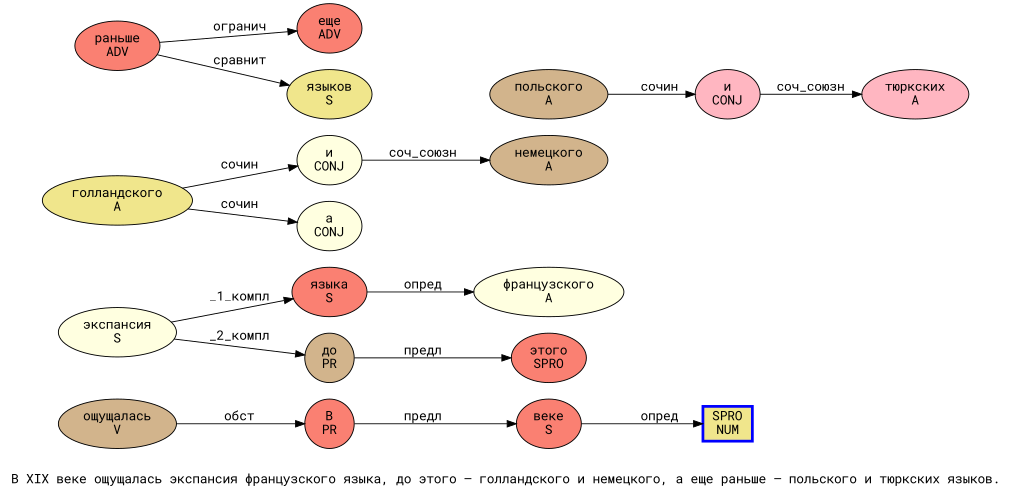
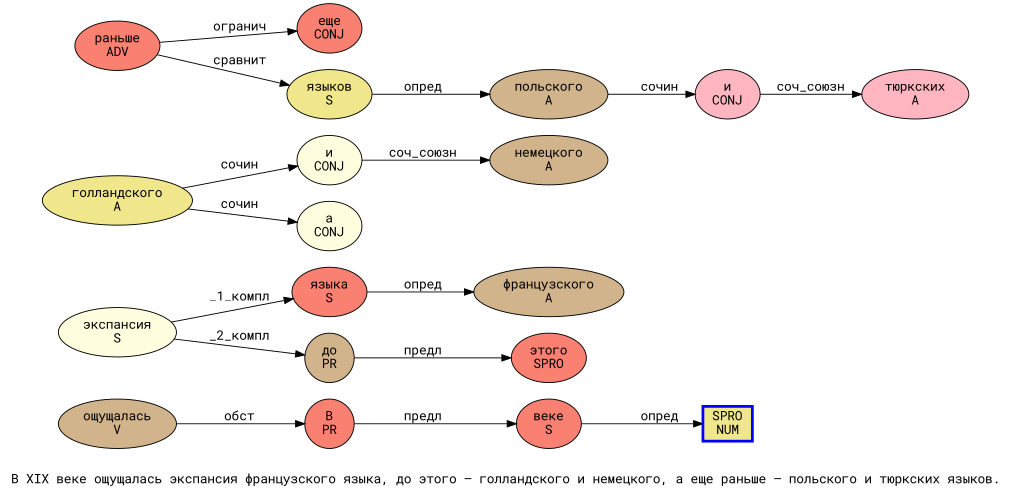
  digraph {
    fontname="Roboto Mono"
    label="В XIX веке ощущалась экспансия французского языка, до этого — голландского и немецкого, а еще раньше — польского и тюркских языков."
    rankdir=LR
    node [fillcolor=salmon fontname="Roboto Mono" penwidth=1 shape=ellipse style=filled]
    edge [fontname="Roboto Mono"]
    n1 [label="В\nPR"]
    n2 [label="веке\nS"]
    n3 [color=blue fillcolor=khaki label="SPRO\nNUM" penwidth=3 shape=box]
    n4 [fillcolor=tan label="ощущалась\nV"]
    n5 [fillcolor=lightyellow label="экспансия\nS"]
    n6 [label="языка\nS"]
    n7 [fillcolor=tan label="до\nPR"]
-   n8 [fillcolor=lightyellow label="французского\nA"]
+   n8 [fillcolor=tan label="французского\nA"]
    n9 [label="этого\nSPRO"]
    n10 [fillcolor=khaki label="голландского\nA"]
    n11 [fillcolor=lightyellow label="и\nCONJ"]
    n12 [fillcolor=lightyellow label="а\nCONJ"]
    n13 [fillcolor=tan label="немецкого\nA"]
-   n14 [label="еще\nADV"]
+   n14 [label="еще\nCONJ"]
    n15 [label="раньше\nADV"]
    n16 [fillcolor=khaki label="языков\nS"]
    n17 [fillcolor=tan label="польского\nA"]
    n18 [fillcolor=lightpink label="и\nCONJ"]
    n19 [fillcolor=lightpink label="тюркских\nA"]
    n1 -> n2 [label="предл"]
    n2 -> n3 [label="опред"]
    n4 -> n1 [label="обст"]
    n5 -> n6 [label="_1_компл"]
    n5 -> n7 [label="_2_компл"]
    n6 -> n8 [label="опред"]
    n7 -> n9 [label="предл"]
    n10 -> n11 [label="сочин"]
    n10 -> n12 [label="сочин"]
    n11 -> n13 [label="соч_союзн"]
    n15 -> n14 [label="огранич"]
    n15 -> n16 [label="сравнит"]
+   n16 -> n17 [label="опред"]
    n17 -> n18 [label="сочин"]
    n18 -> n19 [label="соч_союзн"]
  }
